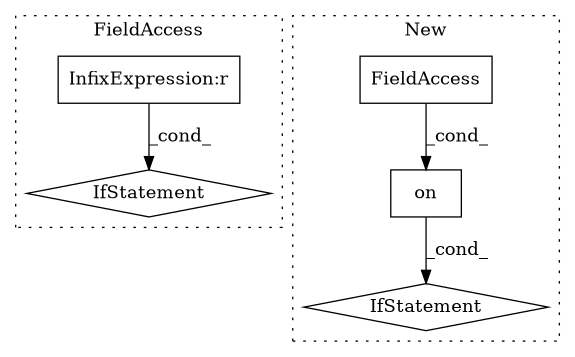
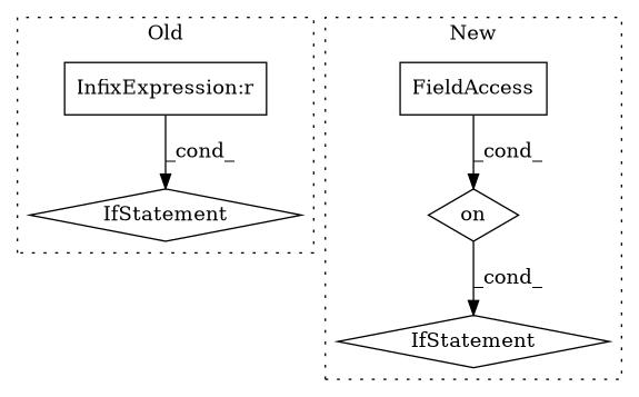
  digraph {
    node [a=25 l="4,2" shape=box]
    n1 [label=IfStatement s="626,662" shape=diamond]
    n2 [a=27 l=4 label="InfixExpression:r" s=654]
-   n3 [a=32 l=4 label=on s=1085]
+   n3 [a=32 l=4 label=on s=1085 shape=diamond]
    n4 [a=22 l=25 label=FieldAccess s=1059]
    n5 [label=IfStatement s="1054,1089" shape=diamond]
    subgraph cluster_1 {
-     label=FieldAccess
+     label=Old
      style=dotted
      n1
      n2
    }
    subgraph cluster_2 {
      label=New
      style=dotted
      n3
      n4
      n5
    }
    n2 -> n1 [label=_cond_]
    n3 -> n5 [label=_cond_]
    n4 -> n3 [label=_cond_]
  }
